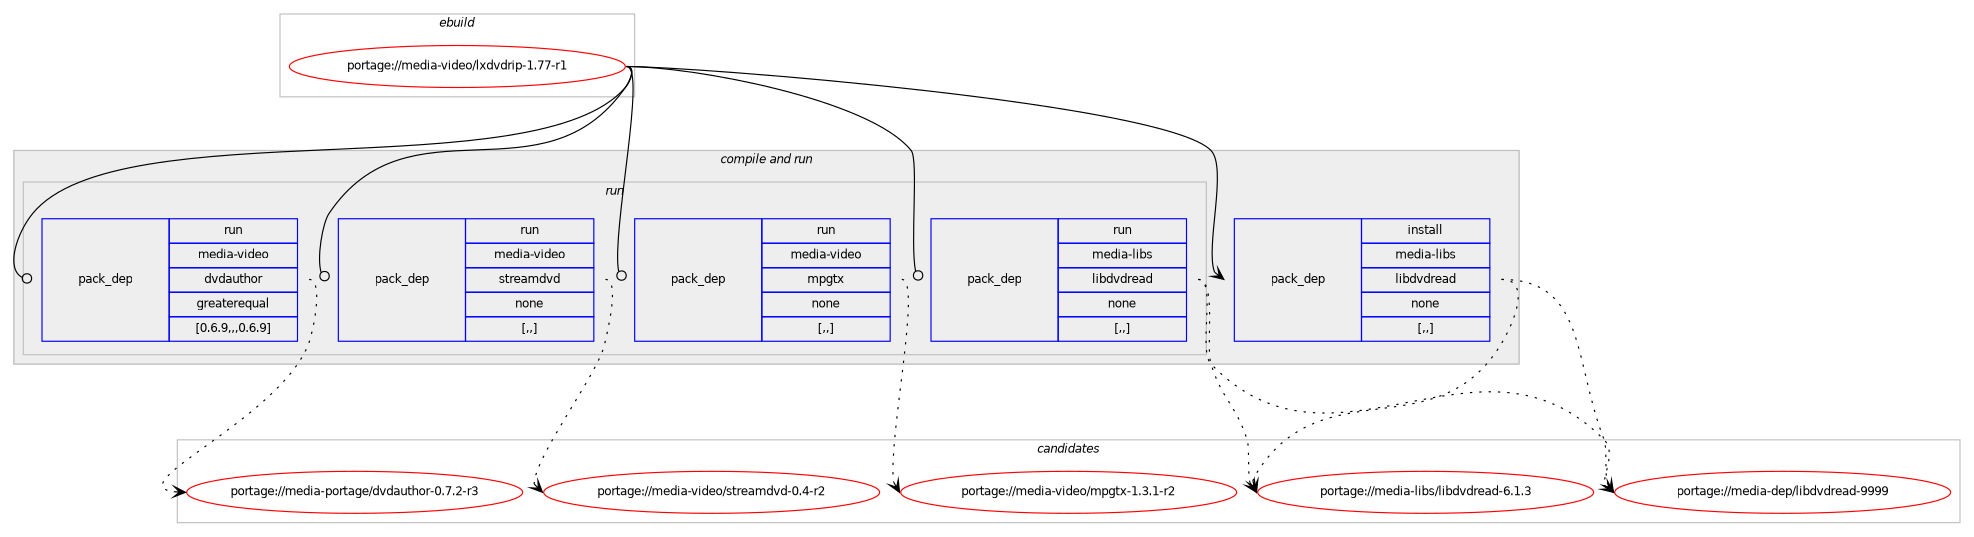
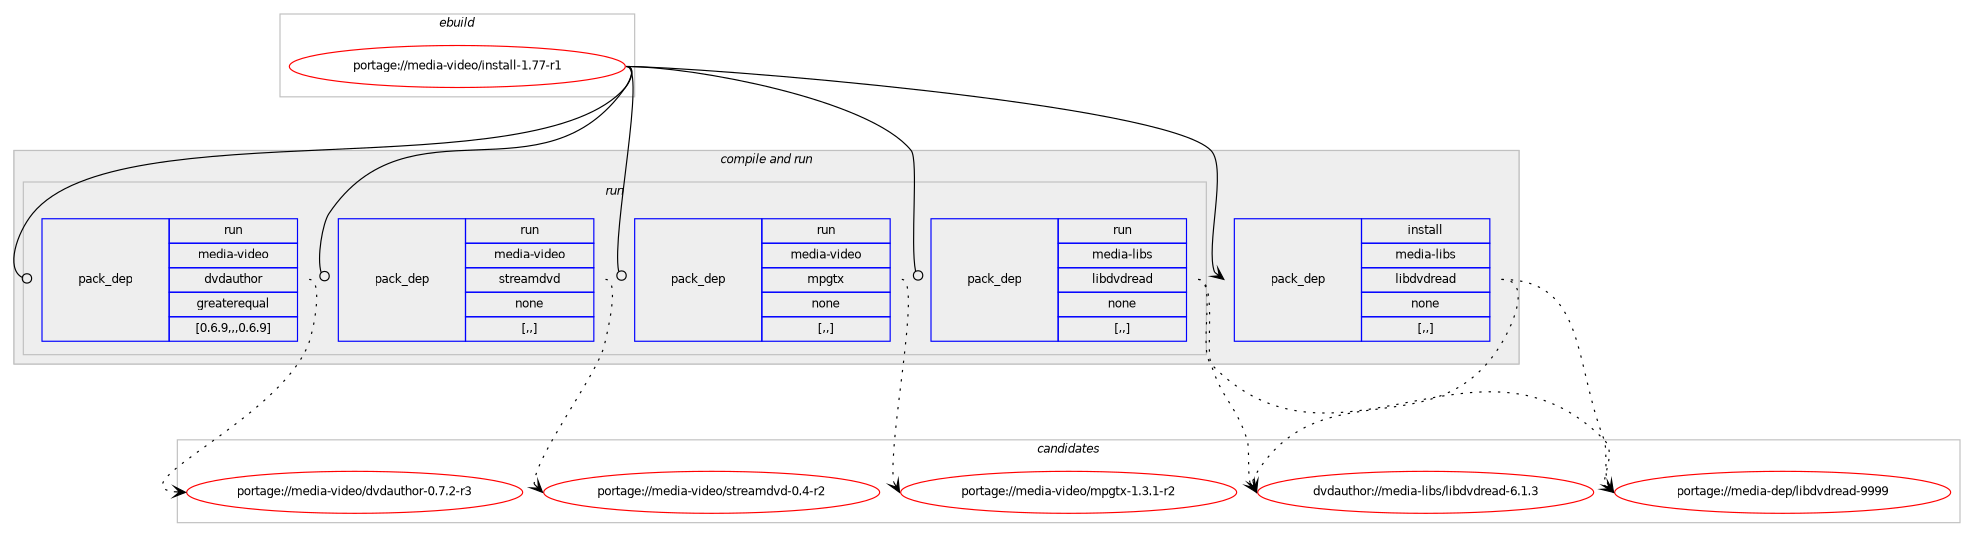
  digraph {
    compound=true
    concentrate=true
    fontname=Helvetica
    fontsize=10
    newrank=true
    rankdir=TB
    ranksep=1.5
    node [color=red fontname=Helvetica fontsize=10]
    edge [arrowhead=vee headport=w style=dotted tailport=e weight=100]
-   n1 [label="portage://media-video/lxdvdrip-1.77-r1" width=4]
+   n1 [label="portage://media-video/install-1.77-r1" width=4]
    n2 [color=blue label=<<TABLE BORDER="0" CELLBORDER="1" CELLSPACING="0" CELLPADDING="4" WIDTH="220"><TR><TD ROWSPAN="6" CELLPADDING="30">pack_dep</TD></TR><TR><TD WIDTH="110">install</TD></TR><TR><TD>media-libs</TD></TR><TR><TD>libdvdread</TD></TR><TR><TD>none</TD></TR><TR><TD>[,,]</TD></TR></TABLE>> shape=none]
    n3 [color=blue label=<<TABLE BORDER="0" CELLBORDER="1" CELLSPACING="0" CELLPADDING="4" WIDTH="220"><TR><TD ROWSPAN="6" CELLPADDING="30">pack_dep</TD></TR><TR><TD WIDTH="110">run</TD></TR><TR><TD>media-libs</TD></TR><TR><TD>libdvdread</TD></TR><TR><TD>none</TD></TR><TR><TD>[,,]</TD></TR></TABLE>> shape=none]
    n4 [color=blue label=<<TABLE BORDER="0" CELLBORDER="1" CELLSPACING="0" CELLPADDING="4" WIDTH="220"><TR><TD ROWSPAN="6" CELLPADDING="30">pack_dep</TD></TR><TR><TD WIDTH="110">run</TD></TR><TR><TD>media-video</TD></TR><TR><TD>dvdauthor</TD></TR><TR><TD>greaterequal</TD></TR><TR><TD>[0.6.9,,,0.6.9]</TD></TR></TABLE>> shape=none]
    n5 [color=blue label=<<TABLE BORDER="0" CELLBORDER="1" CELLSPACING="0" CELLPADDING="4" WIDTH="220"><TR><TD ROWSPAN="6" CELLPADDING="30">pack_dep</TD></TR><TR><TD WIDTH="110">run</TD></TR><TR><TD>media-video</TD></TR><TR><TD>mpgtx</TD></TR><TR><TD>none</TD></TR><TR><TD>[,,]</TD></TR></TABLE>> shape=none]
    n6 [color=blue label=<<TABLE BORDER="0" CELLBORDER="1" CELLSPACING="0" CELLPADDING="4" WIDTH="220"><TR><TD ROWSPAN="6" CELLPADDING="30">pack_dep</TD></TR><TR><TD WIDTH="110">run</TD></TR><TR><TD>media-video</TD></TR><TR><TD>streamdvd</TD></TR><TR><TD>none</TD></TR><TR><TD>[,,]</TD></TR></TABLE>> shape=none]
    n7 [label="portage://media-dep/libdvdread-9999" width=4]
-   n8 [label="portage://media-libs/libdvdread-6.1.3" width=4]
-   n9 [label="portage://media-portage/dvdauthor-0.7.2-r3" width=4]
+   n8 [label="dvdauthor://media-libs/libdvdread-6.1.3" width=4]
+   n9 [label="portage://media-video/dvdauthor-0.7.2-r3" width=4]
    n10 [label="portage://media-video/mpgtx-1.3.1-r2" width=4]
    n11 [label="portage://media-video/streamdvd-0.4-r2" width=4]
    subgraph cluster_1 {
      color=gray
      label=<<i>ebuild</i>>
      n1
    }
    subgraph cluster_2 {
      color=gray
      label=<<i>dependencies</i>>
      subgraph cluster_3 {
        color=gray
        fillcolor="#eeeeee"
        label=<<i>compile</i>>
        style=filled
        subgraph sub_4 {
          color=gray
          fillcolor="#eeeeee"
          label=<<i>compile</i>>
          style=filled
          n2
        }
      }
      subgraph cluster_5 {
        color=gray
        fillcolor="#eeeeee"
        label=<<i>compile and run</i>>
        style=filled
      }
      subgraph cluster_6 {
        color=gray
        fillcolor="#eeeeee"
        label=<<i>run</i>>
        style=filled
        subgraph sub_7 {
          color=gray
          fillcolor="#eeeeee"
          label=<<i>run</i>>
          style=filled
          n3
        }
        subgraph sub_8 {
          color=gray
          fillcolor="#eeeeee"
          label=<<i>run</i>>
          style=filled
          n4
        }
        subgraph sub_9 {
          color=gray
          fillcolor="#eeeeee"
          label=<<i>run</i>>
          style=filled
          n5
        }
        subgraph sub_10 {
          color=gray
          fillcolor="#eeeeee"
          label=<<i>run</i>>
          style=filled
          n6
        }
      }
    }
    subgraph cluster_11 {
      color=gray
      label=<<i>candidates</i>>
      rank=same
      subgraph sub_12 {
        color=black
        label=<<i>candidates</i>>
        nodesep=1
        rank=same
        n7
        n8
      }
      subgraph sub_13 {
        color=black
        label=<<i>candidates</i>>
        nodesep=1
        rank=same
        n7
        n8
      }
      subgraph sub_14 {
        color=black
        label=<<i>candidates</i>>
        nodesep=1
        rank=same
        n9
      }
      subgraph sub_15 {
        color=black
        label=<<i>candidates</i>>
        nodesep=1
        rank=same
        n10
      }
      subgraph sub_16 {
        color=black
        label=<<i>candidates</i>>
        nodesep=1
        rank=same
        n11
      }
    }
    n1 -> n2 [style=solid weight=20]
    n1 -> n3 [arrowhead=odot style=solid weight=20]
    n1 -> n4 [arrowhead=odot style=solid weight=20]
    n1 -> n5 [arrowhead=odot style=solid weight=20]
    n1 -> n6 [arrowhead=odot style=solid weight=20]
    n2 -> n7
    n2 -> n8
    n3 -> n7
    n3 -> n8
    n4 -> n9
    n5 -> n10
    n6 -> n11
  }
